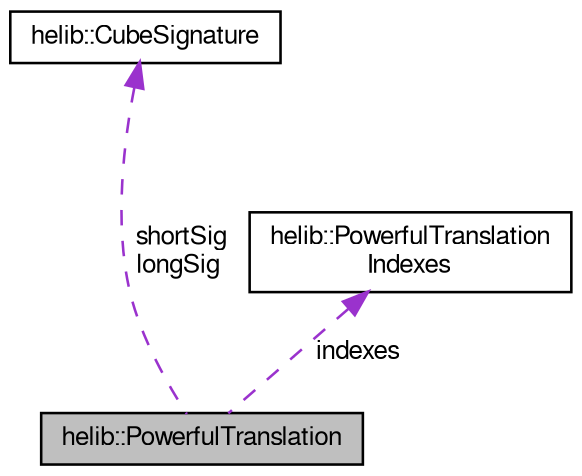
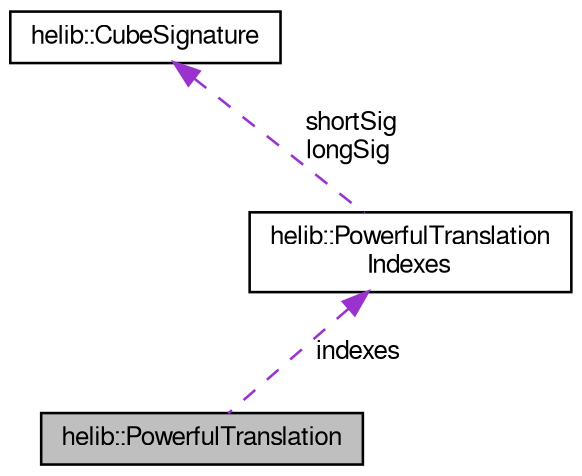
  digraph {
    node [color=black fillcolor=white fontname=FreeSans fontsize=10 shape=record style=filled]
    edge [color=darkorchid3 dir=back fontname=FreeSans fontsize=10 labelfontname=FreeSans labelfontsize=10 style=dashed]
    n1 [fillcolor=grey75 fontcolor=black height=0.2 label="helib::PowerfulTranslation" width=0.4]
    n2 [height=0.2 label="helib::PowerfulTranslation\lIndexes" width=0.4]
    n3 [height=0.2 label="helib::CubeSignature" width=0.4]
    n2 -> n1 [label=" indexes"]
-   n3 -> n1 [label=" shortSig\nlongSig"]
+   n3 -> n2 [label=" shortSig\nlongSig"]
  }
